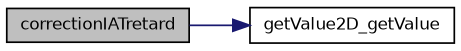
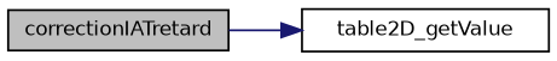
  digraph {
    rankdir=LR
    node [color=black fontname=Helvetica fontsize=10 shape=record style=filled]
    n1 [fillcolor=grey75 fontcolor=black height=0.2 label=correctionIATretard width=0.4]
-   n2 [fillcolor=white height=0.2 label=getValue2D_getValue width=0.4]
+   n2 [fillcolor=white height=0.2 label=table2D_getValue width=0.4]
    n1 -> n2 [color=midnightblue fontname=Helvetica fontsize=10 labelfontname=Helvetica labelfontsize=10 style=solid]
  }
